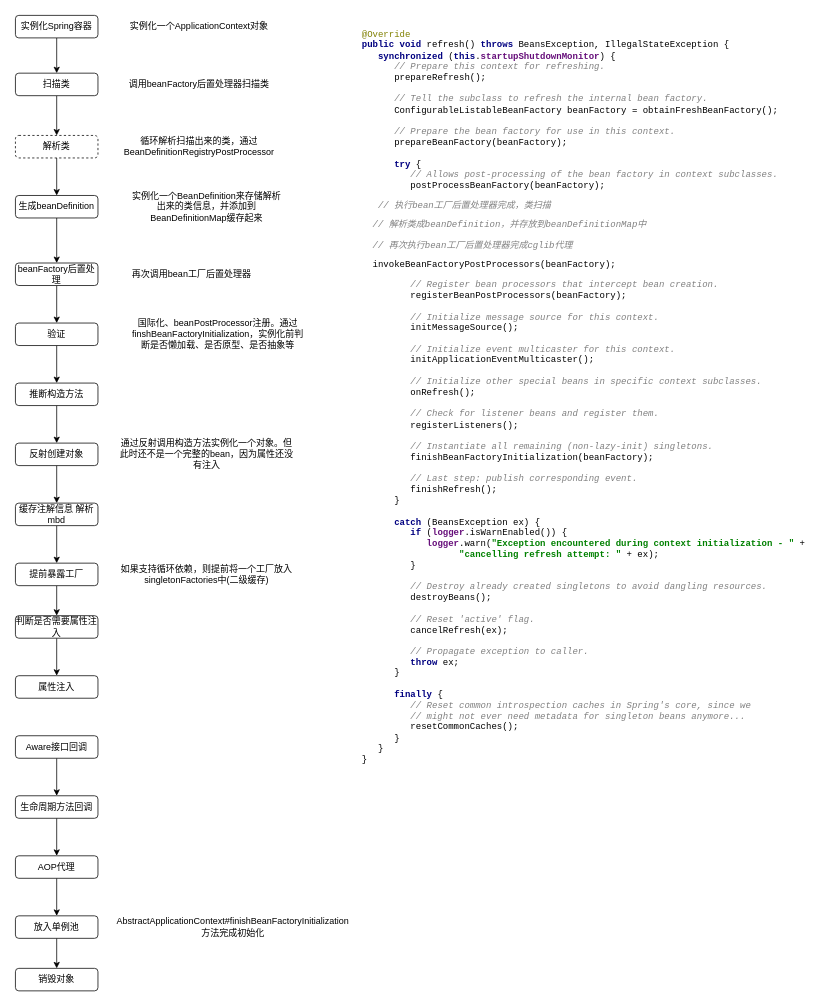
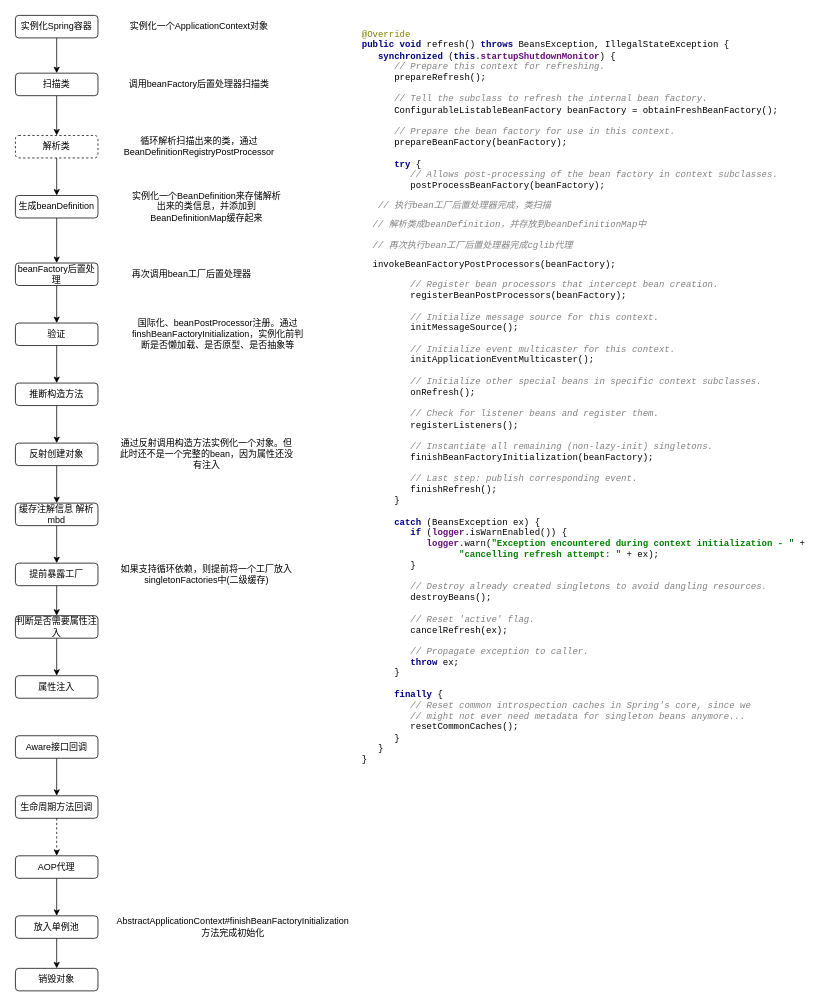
  <mxCell id="0" />
  <mxCell id="1" parent="0" />
  <mxCell id="2" value="&lt;pre style=&quot;background-color:#ffffff;color:#000000;font-family:'Courier New';font-size:9.0pt;&quot;&gt;&lt;span style=&quot;color:#808000;&quot;&gt;@Override&lt;br&gt;&lt;/span&gt;&lt;span style=&quot;color:#000080;font-weight:bold;&quot;&gt;public void &lt;/span&gt;refresh() &lt;span style=&quot;color:#000080;font-weight:bold;&quot;&gt;throws &lt;/span&gt;BeansException, IllegalStateException {&lt;br&gt;   &lt;span style=&quot;color:#000080;font-weight:bold;&quot;&gt;synchronized &lt;/span&gt;(&lt;span style=&quot;color:#000080;font-weight:bold;&quot;&gt;this&lt;/span&gt;.&lt;span style=&quot;color:#660e7a;font-weight:bold;&quot;&gt;startupShutdownMonitor&lt;/span&gt;) {&lt;br&gt;      &lt;span style=&quot;color:#808080;font-style:italic;&quot;&gt;// Prepare this context for refreshing.&lt;br&gt;&lt;/span&gt;&lt;span style=&quot;color:#808080;font-style:italic;&quot;&gt;      &lt;/span&gt;prepareRefresh();&lt;br&gt;&lt;br&gt;      &lt;span style=&quot;color:#808080;font-style:italic;&quot;&gt;// Tell the subclass to refresh the internal bean factory.&lt;br&gt;&lt;/span&gt;&lt;span style=&quot;color:#808080;font-style:italic;&quot;&gt;      &lt;/span&gt;ConfigurableListableBeanFactory beanFactory = obtainFreshBeanFactory();&lt;br&gt;&lt;br&gt;      &lt;span style=&quot;color:#808080;font-style:italic;&quot;&gt;// Prepare the bean factory for use in this context.&lt;br&gt;&lt;/span&gt;&lt;span style=&quot;color:#808080;font-style:italic;&quot;&gt;      &lt;/span&gt;prepareBeanFactory(beanFactory);&lt;br&gt;&lt;br&gt;      &lt;span style=&quot;color:#000080;font-weight:bold;&quot;&gt;try &lt;/span&gt;{&lt;br&gt;         &lt;span style=&quot;color:#808080;font-style:italic;&quot;&gt;// Allows post-processing of the bean factory in context subclasses.&lt;br&gt;&lt;/span&gt;&lt;span style=&quot;color:#808080;font-style:italic;&quot;&gt;         &lt;/span&gt;postProcessBeanFactory(beanFactory);&lt;/pre&gt;&lt;pre style=&quot;background-color:#ffffff;color:#000000;font-family:'Courier New';font-size:9.0pt;&quot;&gt;&lt;span style=&quot;color:#808080;font-style:italic;&quot;&gt;&lt;span style=&quot;white-space: pre;&quot;&gt; &lt;/span&gt; &lt;span style=&quot;white-space: pre;&quot;&gt; &lt;/span&gt;// 执行bean工厂后置处理器完成，类扫描&lt;/span&gt;&lt;/pre&gt;&lt;pre style=&quot;background-color:#ffffff;color:#000000;font-family:'Courier New';font-size:9.0pt;&quot;&gt;&lt;span style=&quot;color:#808080;font-style:italic;&quot;&gt;&lt;span style=&quot;white-space: pre;&quot;&gt; &lt;span style=&quot;white-space: pre;&quot;&gt; &lt;/span&gt;&lt;/span&gt;// 解析类成beanDefinition，并存放到beanDefinitionMap中&lt;br&gt;&lt;/span&gt;&lt;/pre&gt;&lt;pre style=&quot;background-color:#ffffff;color:#000000;font-family:'Courier New';font-size:9.0pt;&quot;&gt;&lt;span style=&quot;color:#808080;font-style:italic;&quot;&gt;&lt;span style=&quot;white-space: pre;&quot;&gt; &lt;span style=&quot;white-space: pre;&quot;&gt; &lt;/span&gt;&lt;/span&gt;// 再次执行bean工厂后置处理器完成cglib代理&lt;/span&gt;&lt;/pre&gt;&lt;pre style=&quot;background-color:#ffffff;color:#000000;font-family:'Courier New';font-size:9.0pt;&quot;&gt;&lt;span style=&quot;white-space: pre;&quot;&gt; &lt;span style=&quot;white-space: pre;&quot;&gt; &lt;/span&gt;&lt;/span&gt;invokeBeanFactoryPostProcessors(beanFactory);&lt;/pre&gt;&lt;pre style=&quot;background-color:#ffffff;color:#000000;font-family:'Courier New';font-size:9.0pt;&quot;&gt;         &lt;span style=&quot;color:#808080;font-style:italic;&quot;&gt;// Register bean processors that intercept bean creation.&lt;br&gt;&lt;/span&gt;&lt;span style=&quot;color:#808080;font-style:italic;&quot;&gt;         &lt;/span&gt;registerBeanPostProcessors(beanFactory);&lt;br&gt;&lt;br&gt;         &lt;span style=&quot;color:#808080;font-style:italic;&quot;&gt;// Initialize message source for this context.&lt;br&gt;&lt;/span&gt;&lt;span style=&quot;color:#808080;font-style:italic;&quot;&gt;         &lt;/span&gt;initMessageSource();&lt;br&gt;&lt;br&gt;         &lt;span style=&quot;color:#808080;font-style:italic;&quot;&gt;// Initialize event multicaster for this context.&lt;br&gt;&lt;/span&gt;&lt;span style=&quot;color:#808080;font-style:italic;&quot;&gt;         &lt;/span&gt;initApplicationEventMulticaster();&lt;br&gt;&lt;br&gt;         &lt;span style=&quot;color:#808080;font-style:italic;&quot;&gt;// Initialize other special beans in specific context subclasses.&lt;br&gt;&lt;/span&gt;&lt;span style=&quot;color:#808080;font-style:italic;&quot;&gt;         &lt;/span&gt;onRefresh();&lt;br&gt;&lt;br&gt;         &lt;span style=&quot;color:#808080;font-style:italic;&quot;&gt;// Check for listener beans and register them.&lt;br&gt;&lt;/span&gt;&lt;span style=&quot;color:#808080;font-style:italic;&quot;&gt;         &lt;/span&gt;registerListeners();&lt;br&gt;&lt;br&gt;         &lt;span style=&quot;color:#808080;font-style:italic;&quot;&gt;// Instantiate all remaining (non-lazy-init) singletons.&lt;br&gt;&lt;/span&gt;&lt;span style=&quot;color:#808080;font-style:italic;&quot;&gt;         &lt;/span&gt;finishBeanFactoryInitialization(beanFactory);&lt;br&gt;&lt;br&gt;         &lt;span style=&quot;color:#808080;font-style:italic;&quot;&gt;// Last step: publish corresponding event.&lt;br&gt;&lt;/span&gt;&lt;span style=&quot;color:#808080;font-style:italic;&quot;&gt;         &lt;/span&gt;finishRefresh();&lt;br&gt;      }&lt;br&gt;&lt;br&gt;      &lt;span style=&quot;color:#000080;font-weight:bold;&quot;&gt;catch &lt;/span&gt;(BeansException ex) {&lt;br&gt;         &lt;span style=&quot;color:#000080;font-weight:bold;&quot;&gt;if &lt;/span&gt;(&lt;span style=&quot;color:#660e7a;font-weight:bold;&quot;&gt;logger&lt;/span&gt;.isWarnEnabled()) {&lt;br&gt;            &lt;span style=&quot;color:#660e7a;font-weight:bold;&quot;&gt;logger&lt;/span&gt;.warn(&lt;span style=&quot;color:#008000;font-weight:bold;&quot;&gt;&quot;Exception encountered during context initialization - &quot; &lt;/span&gt;+&lt;br&gt;                  &lt;span style=&quot;color:#008000;font-weight:bold;&quot;&gt;&quot;cancelling refresh attempt: &quot; &lt;/span&gt;+ ex);&lt;br&gt;         }&lt;br&gt;&lt;br&gt;         &lt;span style=&quot;color:#808080;font-style:italic;&quot;&gt;// Destroy already created singletons to avoid dangling resources.&lt;br&gt;&lt;/span&gt;&lt;span style=&quot;color:#808080;font-style:italic;&quot;&gt;         &lt;/span&gt;destroyBeans();&lt;br&gt;&lt;br&gt;         &lt;span style=&quot;color:#808080;font-style:italic;&quot;&gt;// Reset 'active' flag.&lt;br&gt;&lt;/span&gt;&lt;span style=&quot;color:#808080;font-style:italic;&quot;&gt;         &lt;/span&gt;cancelRefresh(ex);&lt;br&gt;&lt;br&gt;         &lt;span style=&quot;color:#808080;font-style:italic;&quot;&gt;// Propagate exception to caller.&lt;br&gt;&lt;/span&gt;&lt;span style=&quot;color:#808080;font-style:italic;&quot;&gt;         &lt;/span&gt;&lt;span style=&quot;color:#000080;font-weight:bold;&quot;&gt;throw &lt;/span&gt;ex;&lt;br&gt;      }&lt;br&gt;&lt;br&gt;      &lt;span style=&quot;color:#000080;font-weight:bold;&quot;&gt;finally &lt;/span&gt;{&lt;br&gt;         &lt;span style=&quot;color:#808080;font-style:italic;&quot;&gt;// Reset common introspection caches in Spring's core, since we&lt;br&gt;&lt;/span&gt;&lt;span style=&quot;color:#808080;font-style:italic;&quot;&gt;         // might not ever need metadata for singleton beans anymore...&lt;br&gt;&lt;/span&gt;&lt;span style=&quot;color:#808080;font-style:italic;&quot;&gt;         &lt;/span&gt;resetCommonCaches();&lt;br&gt;      }&lt;br&gt;   }&lt;br&gt;}&lt;/pre&gt;" style="text;whiteSpace=wrap;html=1;" parent="1" vertex="1"><mxGeometry x="480" y="20" width="600" height="950" as="geometry" /></mxCell>
  <mxCell id="3" style="edgeStyle=orthogonalEdgeStyle;rounded=0;orthogonalLoop=1;jettySize=auto;html=1;" parent="1" source="4" target="6" edge="1"><mxGeometry relative="1" as="geometry" /></mxCell>
  <mxCell id="4" value="实例化Spring容器" style="rounded=1;whiteSpace=wrap;html=1;" parent="1" vertex="1"><mxGeometry x="20" y="20" width="110" height="30" as="geometry" /></mxCell>
  <mxCell id="5" style="edgeStyle=orthogonalEdgeStyle;rounded=0;orthogonalLoop=1;jettySize=auto;html=1;" parent="1" source="6" target="10" edge="1"><mxGeometry relative="1" as="geometry" /></mxCell>
  <mxCell id="6" value="扫描类" style="rounded=1;whiteSpace=wrap;html=1;" parent="1" vertex="1"><mxGeometry x="20" y="97" width="110" height="30" as="geometry" /></mxCell>
  <mxCell id="7" style="edgeStyle=orthogonalEdgeStyle;rounded=0;orthogonalLoop=1;jettySize=auto;html=1;entryX=0.5;entryY=0;entryDx=0;entryDy=0;" parent="1" source="8" target="14" edge="1"><mxGeometry relative="1" as="geometry" /></mxCell>
  <mxCell id="8" value="生成beanDefinition" style="rounded=1;whiteSpace=wrap;html=1;" parent="1" vertex="1"><mxGeometry x="20" y="260" width="110" height="30" as="geometry" /></mxCell>
  <mxCell id="9" style="edgeStyle=orthogonalEdgeStyle;rounded=0;orthogonalLoop=1;jettySize=auto;html=1;entryX=0.5;entryY=0;entryDx=0;entryDy=0;" parent="1" source="10" target="8" edge="1"><mxGeometry relative="1" as="geometry" /></mxCell>
  <mxCell id="10" value="解析类" style="rounded=1;whiteSpace=wrap;html=1;dashed=1;" parent="1" vertex="1"><mxGeometry x="20" y="180" width="110" height="30" as="geometry" /></mxCell>
  <mxCell id="11" value="" style="edgeStyle=orthogonalEdgeStyle;rounded=0;orthogonalLoop=1;jettySize=auto;html=1;" parent="1" source="12" target="18" edge="1"><mxGeometry relative="1" as="geometry" /></mxCell>
  <mxCell id="12" value="验证" style="rounded=1;whiteSpace=wrap;html=1;" parent="1" vertex="1"><mxGeometry x="20" y="430" width="110" height="30" as="geometry" /></mxCell>
  <mxCell id="13" style="edgeStyle=orthogonalEdgeStyle;rounded=0;orthogonalLoop=1;jettySize=auto;html=1;" parent="1" source="14" target="12" edge="1"><mxGeometry relative="1" as="geometry" /></mxCell>
  <mxCell id="14" value="beanFactory后置处理" style="rounded=1;whiteSpace=wrap;html=1;" parent="1" vertex="1"><mxGeometry x="20" y="350" width="110" height="30" as="geometry" /></mxCell>
  <mxCell id="15" style="edgeStyle=orthogonalEdgeStyle;rounded=0;orthogonalLoop=1;jettySize=auto;html=1;entryX=0.5;entryY=0;entryDx=0;entryDy=0;" parent="1" source="16" target="24" edge="1"><mxGeometry relative="1" as="geometry" /></mxCell>
  <mxCell id="16" value="缓存注解信息 解析mbd" style="rounded=1;whiteSpace=wrap;html=1;" parent="1" vertex="1"><mxGeometry x="20" y="670" width="110" height="30" as="geometry" /></mxCell>
  <mxCell id="17" style="edgeStyle=orthogonalEdgeStyle;rounded=0;orthogonalLoop=1;jettySize=auto;html=1;entryX=0.5;entryY=0;entryDx=0;entryDy=0;" parent="1" source="18" target="20" edge="1"><mxGeometry relative="1" as="geometry" /></mxCell>
  <mxCell id="18" value="推断构造方法" style="rounded=1;whiteSpace=wrap;html=1;" parent="1" vertex="1"><mxGeometry x="20" y="510" width="110" height="30" as="geometry" /></mxCell>
  <mxCell id="19" style="edgeStyle=orthogonalEdgeStyle;rounded=0;orthogonalLoop=1;jettySize=auto;html=1;entryX=0.5;entryY=0;entryDx=0;entryDy=0;" parent="1" source="20" target="16" edge="1"><mxGeometry relative="1" as="geometry" /></mxCell>
  <mxCell id="20" value="反射创建对象" style="rounded=1;whiteSpace=wrap;html=1;" parent="1" vertex="1"><mxGeometry x="20" y="590" width="110" height="30" as="geometry" /></mxCell>
  <mxCell id="21" style="edgeStyle=orthogonalEdgeStyle;rounded=0;orthogonalLoop=1;jettySize=auto;html=1;entryX=0.5;entryY=0;entryDx=0;entryDy=0;" parent="1" source="22" target="25" edge="1"><mxGeometry relative="1" as="geometry" /></mxCell>
  <mxCell id="22" value="判断是否需要属性注入" style="rounded=1;whiteSpace=wrap;html=1;" parent="1" vertex="1"><mxGeometry x="20" y="820" width="110" height="30" as="geometry" /></mxCell>
  <mxCell id="23" style="edgeStyle=orthogonalEdgeStyle;rounded=0;orthogonalLoop=1;jettySize=auto;html=1;" parent="1" source="24" target="22" edge="1"><mxGeometry relative="1" as="geometry" /></mxCell>
  <mxCell id="24" value="提前暴露工厂" style="rounded=1;whiteSpace=wrap;html=1;" parent="1" vertex="1"><mxGeometry x="20" y="750" width="110" height="30" as="geometry" /></mxCell>
  <mxCell id="25" value="属性注入" style="rounded=1;whiteSpace=wrap;html=1;" parent="1" vertex="1"><mxGeometry x="20" y="900" width="110" height="30" as="geometry" /></mxCell>
  <mxCell id="26" style="edgeStyle=orthogonalEdgeStyle;rounded=0;orthogonalLoop=1;jettySize=auto;html=1;entryX=0.5;entryY=0;entryDx=0;entryDy=0;" parent="1" source="27" target="29" edge="1"><mxGeometry relative="1" as="geometry" /></mxCell>
  <mxCell id="27" value="Aware接口回调" style="rounded=1;whiteSpace=wrap;html=1;" parent="1" vertex="1"><mxGeometry x="20" y="980" width="110" height="30" as="geometry" /></mxCell>
- <mxCell id="28" style="edgeStyle=orthogonalEdgeStyle;rounded=0;orthogonalLoop=1;jettySize=auto;html=1;entryX=0.5;entryY=0;entryDx=0;entryDy=0;" parent="1" source="29" target="31" edge="1"><mxGeometry relative="1" as="geometry" /></mxCell>
+ <mxCell id="28" style="edgeStyle=orthogonalEdgeStyle;rounded=0;orthogonalLoop=1;jettySize=auto;html=1;entryX=0.5;entryY=0;entryDx=0;entryDy=0;dashed=1;" parent="1" source="29" target="31" edge="1"><mxGeometry relative="1" as="geometry" /></mxCell>
  <mxCell id="29" value="生命周期方法回调" style="rounded=1;whiteSpace=wrap;html=1;" parent="1" vertex="1"><mxGeometry x="20" y="1060" width="110" height="30" as="geometry" /></mxCell>
  <mxCell id="30" style="edgeStyle=orthogonalEdgeStyle;rounded=0;orthogonalLoop=1;jettySize=auto;html=1;entryX=0.5;entryY=0;entryDx=0;entryDy=0;" parent="1" source="31" target="33" edge="1"><mxGeometry relative="1" as="geometry" /></mxCell>
  <mxCell id="31" value="AOP代理" style="rounded=1;whiteSpace=wrap;html=1;" parent="1" vertex="1"><mxGeometry x="20" y="1140" width="110" height="30" as="geometry" /></mxCell>
  <mxCell id="32" value="" style="edgeStyle=orthogonalEdgeStyle;rounded=0;orthogonalLoop=1;jettySize=auto;html=1;" parent="1" source="33" target="34" edge="1"><mxGeometry relative="1" as="geometry" /></mxCell>
  <mxCell id="33" value="放入单例池" style="rounded=1;whiteSpace=wrap;html=1;" parent="1" vertex="1"><mxGeometry x="20" y="1220" width="110" height="30" as="geometry" /></mxCell>
  <mxCell id="34" value="销毁对象" style="rounded=1;whiteSpace=wrap;html=1;" parent="1" vertex="1"><mxGeometry x="20" y="1290" width="110" height="30" as="geometry" /></mxCell>
  <mxCell id="35" value="实例化一个ApplicationContext对象" style="text;html=1;strokeColor=none;fillColor=none;align=center;verticalAlign=middle;whiteSpace=wrap;rounded=0;" parent="1" vertex="1"><mxGeometry x="160" y="20" width="210" height="30" as="geometry" /></mxCell>
  <mxCell id="36" value="调用beanFactory后置处理器扫描类" style="text;html=1;strokeColor=none;fillColor=none;align=center;verticalAlign=middle;whiteSpace=wrap;rounded=0;" parent="1" vertex="1"><mxGeometry x="160" y="97" width="210" height="30" as="geometry" /></mxCell>
  <mxCell id="37" value="再次调用bean工厂后置处理器" style="text;html=1;strokeColor=none;fillColor=none;align=center;verticalAlign=middle;whiteSpace=wrap;rounded=0;" parent="1" vertex="1"><mxGeometry x="160" y="350" width="190" height="30" as="geometry" /></mxCell>
  <mxCell id="38" value="循环解析扫描出来的类，通过BeanDefinitionRegistryPostProcessor" style="text;html=1;strokeColor=none;fillColor=none;align=center;verticalAlign=middle;whiteSpace=wrap;rounded=0;" parent="1" vertex="1"><mxGeometry x="160" y="180" width="210" height="30" as="geometry" /></mxCell>
  <mxCell id="39" value="实例化一个BeanDefinition来存储解析出来的类信息，并添加到BeanDefinitionMap缓存起来" style="text;html=1;strokeColor=none;fillColor=none;align=center;verticalAlign=middle;whiteSpace=wrap;rounded=0;" parent="1" vertex="1"><mxGeometry x="170" y="260" width="210" height="30" as="geometry" /></mxCell>
  <mxCell id="40" value="国际化、beanPostProcessor注册。通过finshBeanFactoryInitialization，实例化前判断是否懒加载、是否原型、是否抽象等" style="text;html=1;strokeColor=none;fillColor=none;align=center;verticalAlign=middle;whiteSpace=wrap;rounded=0;" parent="1" vertex="1"><mxGeometry x="170" y="420" width="240" height="50" as="geometry" /></mxCell>
  <mxCell id="41" value="通过反射调用构造方法实例化一个对象。但此时还不是一个完整的bean，因为属性还没有注入" style="text;html=1;strokeColor=none;fillColor=none;align=center;verticalAlign=middle;whiteSpace=wrap;rounded=0;" parent="1" vertex="1"><mxGeometry x="155" y="580" width="240" height="50" as="geometry" /></mxCell>
  <mxCell id="42" value="如果支持循环依赖，则提前将一个工厂放入singletonFactories中(二级缓存)" style="text;html=1;strokeColor=none;fillColor=none;align=center;verticalAlign=middle;whiteSpace=wrap;rounded=0;" parent="1" vertex="1"><mxGeometry x="155" y="740" width="240" height="50" as="geometry" /></mxCell>
  <mxCell id="43" value="AbstractApplicationContext#finishBeanFactoryInitialization方法完成初始化" style="text;html=1;strokeColor=none;fillColor=none;align=center;verticalAlign=middle;whiteSpace=wrap;rounded=0;" parent="1" vertex="1"><mxGeometry x="155" y="1220" width="310" height="30" as="geometry" /></mxCell>
